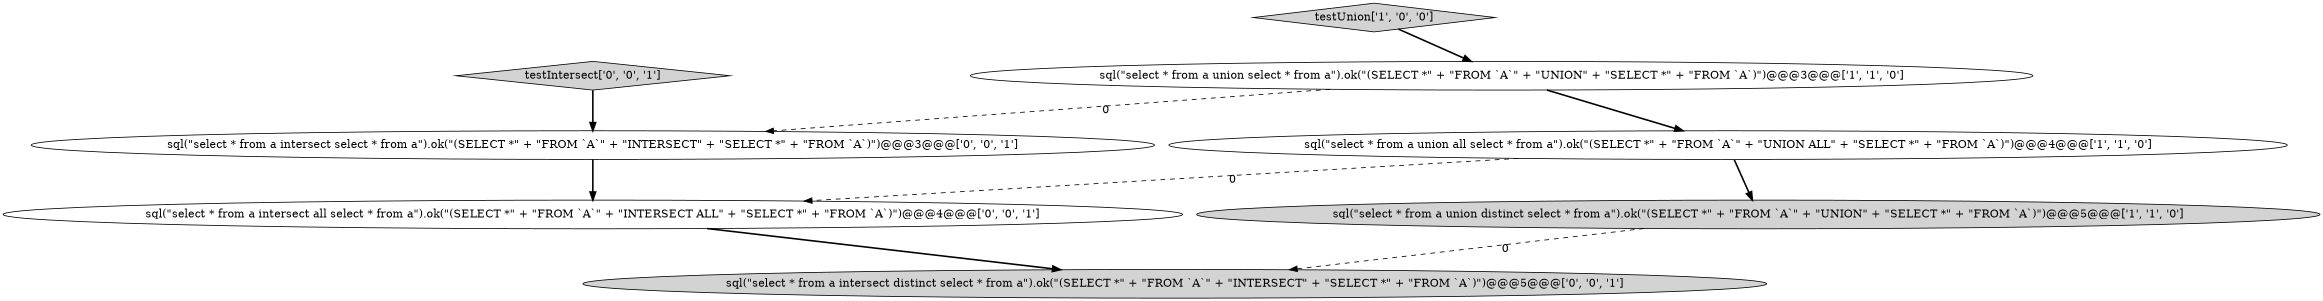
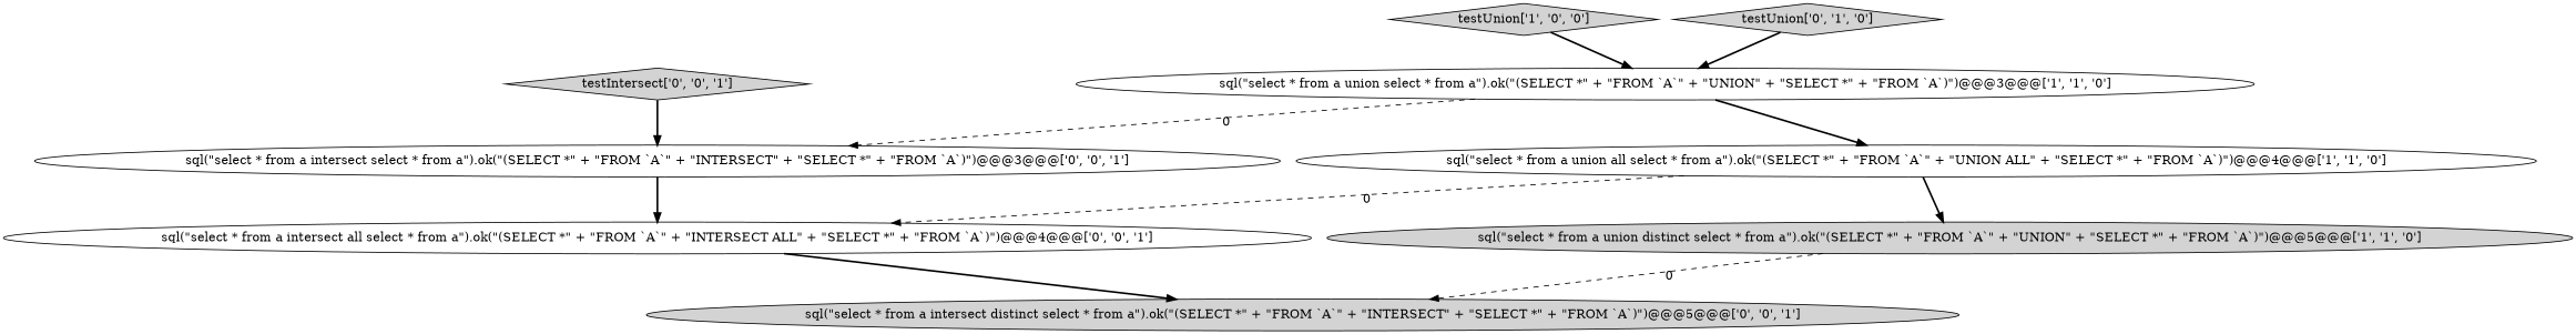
  digraph {
    node [fillcolor=lightgray shape=ellipse style=filled]
    edge [style=bold]
    n1 [label="testIntersect['0', '0', '1']" shape=diamond]
    n2 [fillcolor=white label="sql(\"select * from a intersect select * from a\").ok(\"(SELECT *\" + \"FROM `A`\" + \"INTERSECT\" + \"SELECT *\" + \"FROM `A`)\")@@@3@@@['0', '0', '1']"]
    n3 [label="sql(\"select * from a union distinct select * from a\").ok(\"(SELECT *\" + \"FROM `A`\" + \"UNION\" + \"SELECT *\" + \"FROM `A`)\")@@@5@@@['1', '1', '0']"]
    n4 [label="sql(\"select * from a intersect distinct select * from a\").ok(\"(SELECT *\" + \"FROM `A`\" + \"INTERSECT\" + \"SELECT *\" + \"FROM `A`)\")@@@5@@@['0', '0', '1']"]
    n5 [label="testUnion['1', '0', '0']" shape=diamond]
    n6 [fillcolor=white label="sql(\"select * from a union select * from a\").ok(\"(SELECT *\" + \"FROM `A`\" + \"UNION\" + \"SELECT *\" + \"FROM `A`)\")@@@3@@@['1', '1', '0']"]
    n7 [fillcolor=white label="sql(\"select * from a union all select * from a\").ok(\"(SELECT *\" + \"FROM `A`\" + \"UNION ALL\" + \"SELECT *\" + \"FROM `A`)\")@@@4@@@['1', '1', '0']"]
+   n8 [label="testUnion['0', '1', '0']" shape=diamond]
    n9 [fillcolor=white label="sql(\"select * from a intersect all select * from a\").ok(\"(SELECT *\" + \"FROM `A`\" + \"INTERSECT ALL\" + \"SELECT *\" + \"FROM `A`)\")@@@4@@@['0', '0', '1']"]
    n1 -> n2
    n2 -> n9
    n3 -> n4 [label=0 style=dashed]
    n5 -> n6
    n6 -> n2 [label=0 style=dashed]
    n6 -> n7
    n7 -> n3
    n7 -> n9 [label=0 style=dashed]
+   n8 -> n6
    n9 -> n4
  }
